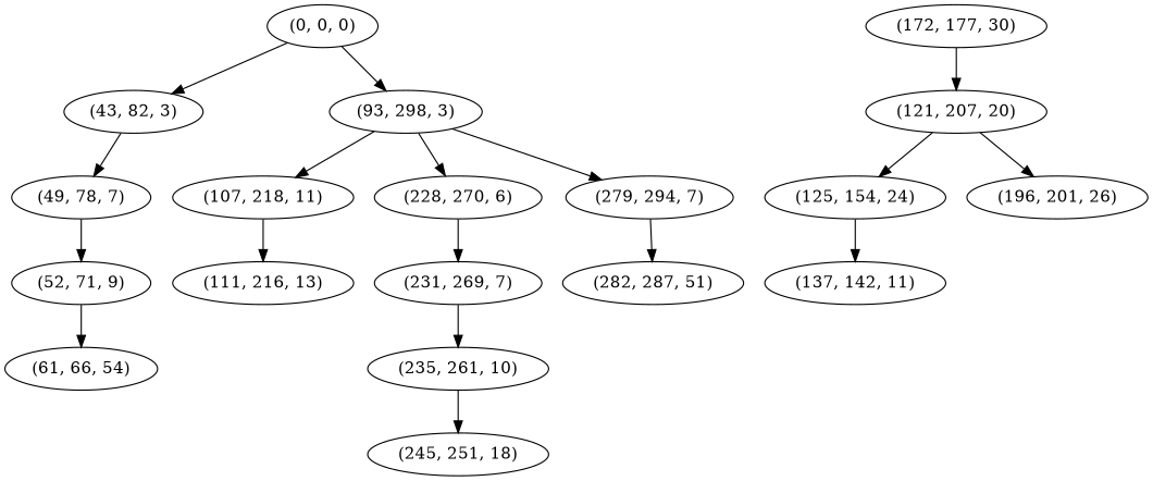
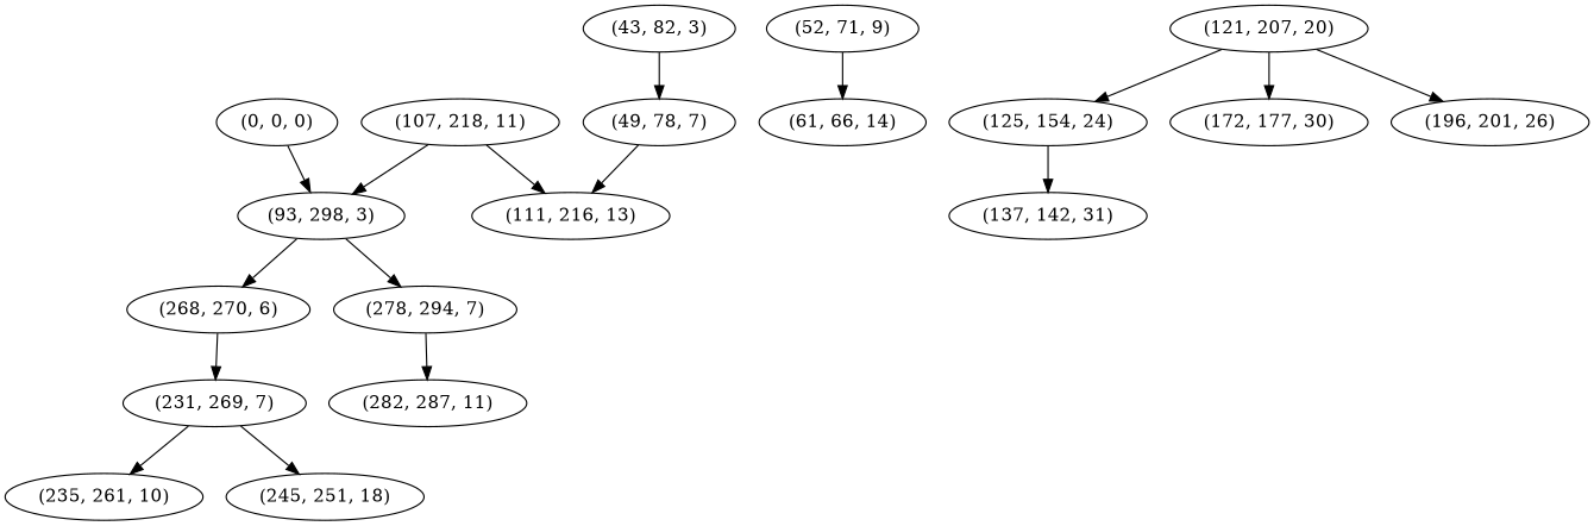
  digraph {
    "(0, 0, 0)"
    "(43, 82, 3)"
    "(93, 298, 3)"
    "(49, 78, 7)"
    "(107, 218, 11)"
-   "(228, 270, 6)"
-   "(278, 294, 7)" [label="(279, 294, 7)"]
+   "(228, 270, 6)" [label="(268, 270, 6)"]
+   "(278, 294, 7)"
    n8 [label="(52, 71, 9)"]
-   "(61, 66, 14)" [label="(61, 66, 54)"]
+   "(61, 66, 14)"
    "(111, 216, 13)"
    "(231, 269, 7)"
-   "(282, 287, 11)" [label="(282, 287, 51)"]
+   "(282, 287, 11)"
    n13 [label="(125, 154, 24)"]
    "(121, 207, 20)"
    "(172, 177, 30)"
    n16 [label="(196, 201, 26)"]
-   "(137, 142, 31)" [label="(137, 142, 11)"]
+   "(137, 142, 31)"
    "(235, 261, 10)"
    n19 [label="(245, 251, 18)"]
-   "(0, 0, 0)" -> "(43, 82, 3)"
    "(0, 0, 0)" -> "(93, 298, 3)"
    "(43, 82, 3)" -> "(49, 78, 7)"
-   "(93, 298, 3)" -> "(107, 218, 11)"
+   "(107, 218, 11)" -> "(93, 298, 3)"
    "(93, 298, 3)" -> "(228, 270, 6)"
    "(93, 298, 3)" -> "(278, 294, 7)"
-   "(49, 78, 7)" -> n8
+   "(49, 78, 7)" -> "(111, 216, 13)"
    "(107, 218, 11)" -> "(111, 216, 13)"
    "(228, 270, 6)" -> "(231, 269, 7)"
    "(278, 294, 7)" -> "(282, 287, 11)"
    n8 -> "(61, 66, 14)"
    "(231, 269, 7)" -> "(235, 261, 10)"
    n13 -> "(137, 142, 31)"
    "(121, 207, 20)" -> n13
-   "(172, 177, 30)" -> "(121, 207, 20)"
+   "(121, 207, 20)" -> "(172, 177, 30)"
    "(121, 207, 20)" -> n16
-   "(235, 261, 10)" -> n19
+   "(231, 269, 7)" -> n19
  }
